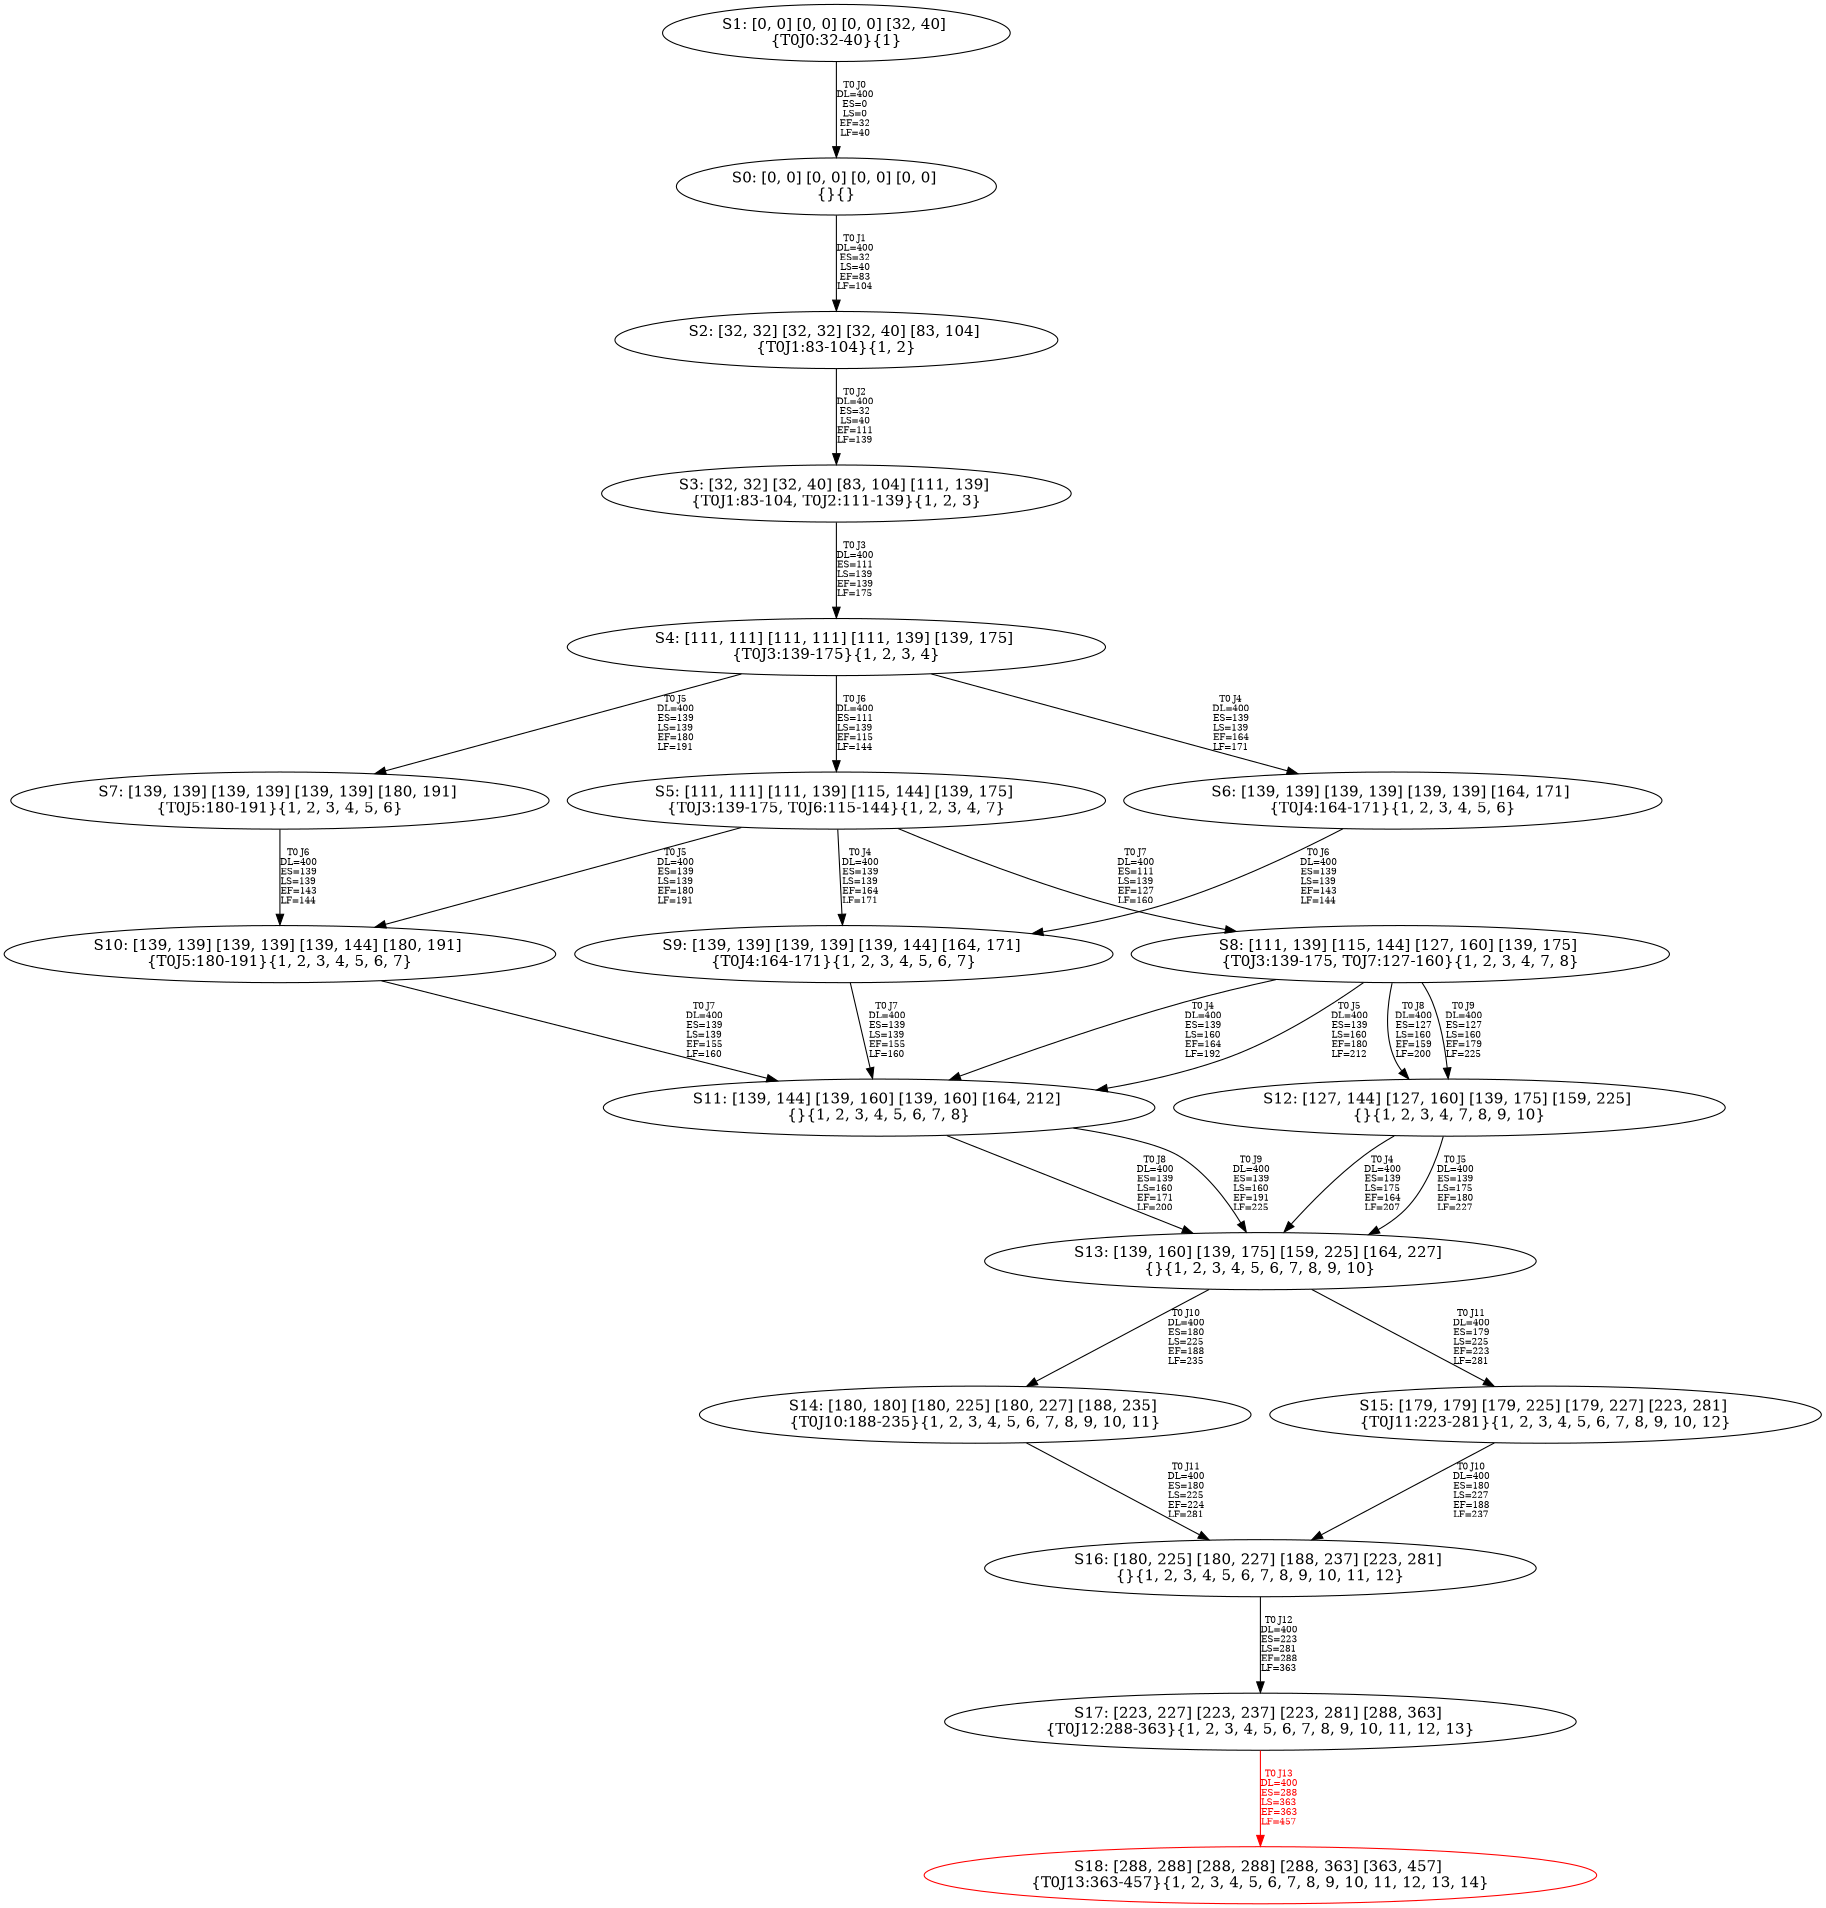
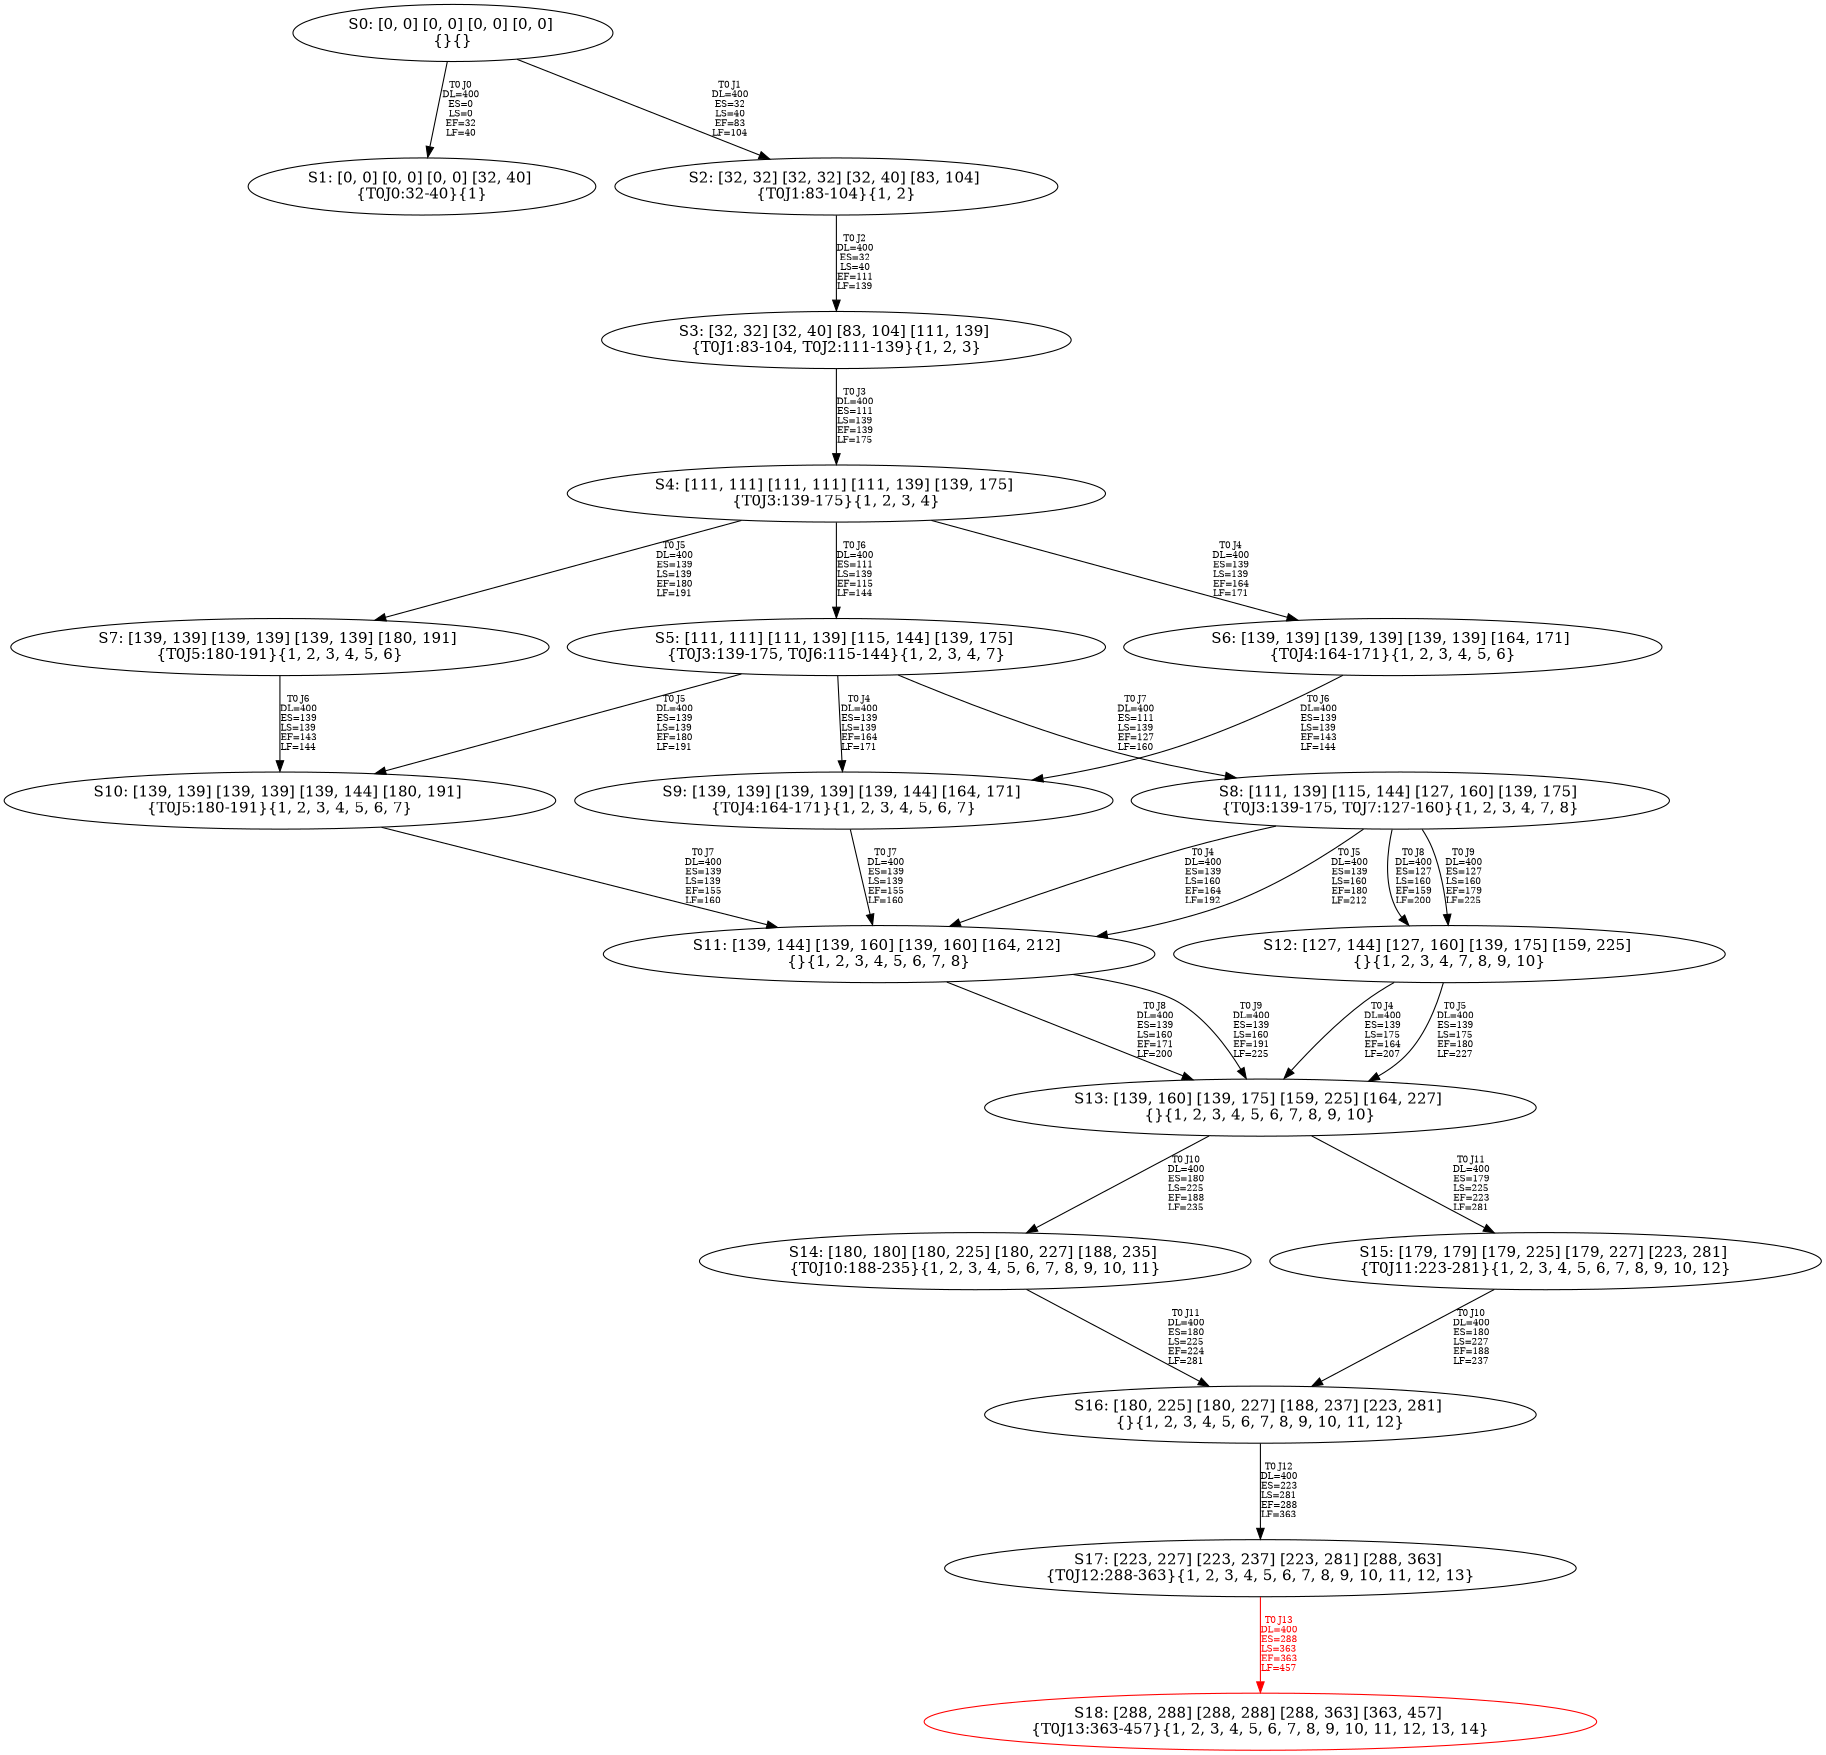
  digraph {
    edge [fontsize=8]
    n1 [label="S0: [0, 0] [0, 0] [0, 0] [0, 0] \n{}{}"]
    n2 [label="S1: [0, 0] [0, 0] [0, 0] [32, 40] \n{T0J0:32-40}{1}"]
    n3 [label="S2: [32, 32] [32, 32] [32, 40] [83, 104] \n{T0J1:83-104}{1, 2}"]
    n4 [label="S3: [32, 32] [32, 40] [83, 104] [111, 139] \n{T0J1:83-104, T0J2:111-139}{1, 2, 3}"]
    n5 [label="S4: [111, 111] [111, 111] [111, 139] [139, 175] \n{T0J3:139-175}{1, 2, 3, 4}"]
    n6 [label="S5: [111, 111] [111, 139] [115, 144] [139, 175] \n{T0J3:139-175, T0J6:115-144}{1, 2, 3, 4, 7}"]
    n7 [label="S6: [139, 139] [139, 139] [139, 139] [164, 171] \n{T0J4:164-171}{1, 2, 3, 4, 5, 6}"]
    n8 [label="S7: [139, 139] [139, 139] [139, 139] [180, 191] \n{T0J5:180-191}{1, 2, 3, 4, 5, 6}"]
    n9 [label="S8: [111, 139] [115, 144] [127, 160] [139, 175] \n{T0J3:139-175, T0J7:127-160}{1, 2, 3, 4, 7, 8}"]
    n10 [label="S9: [139, 139] [139, 139] [139, 144] [164, 171] \n{T0J4:164-171}{1, 2, 3, 4, 5, 6, 7}"]
    n11 [label="S10: [139, 139] [139, 139] [139, 144] [180, 191] \n{T0J5:180-191}{1, 2, 3, 4, 5, 6, 7}"]
    n12 [label="S11: [139, 144] [139, 160] [139, 160] [164, 212] \n{}{1, 2, 3, 4, 5, 6, 7, 8}"]
    n13 [label="S12: [127, 144] [127, 160] [139, 175] [159, 225] \n{}{1, 2, 3, 4, 7, 8, 9, 10}"]
    n14 [label="S13: [139, 160] [139, 175] [159, 225] [164, 227] \n{}{1, 2, 3, 4, 5, 6, 7, 8, 9, 10}"]
    n15 [label="S14: [180, 180] [180, 225] [180, 227] [188, 235] \n{T0J10:188-235}{1, 2, 3, 4, 5, 6, 7, 8, 9, 10, 11}"]
    n16 [label="S15: [179, 179] [179, 225] [179, 227] [223, 281] \n{T0J11:223-281}{1, 2, 3, 4, 5, 6, 7, 8, 9, 10, 12}"]
    n17 [label="S16: [180, 225] [180, 227] [188, 237] [223, 281] \n{}{1, 2, 3, 4, 5, 6, 7, 8, 9, 10, 11, 12}"]
    n18 [label="S17: [223, 227] [223, 237] [223, 281] [288, 363] \n{T0J12:288-363}{1, 2, 3, 4, 5, 6, 7, 8, 9, 10, 11, 12, 13}"]
    n19 [color=Red label="S18: [288, 288] [288, 288] [288, 363] [363, 457] \n{T0J13:363-457}{1, 2, 3, 4, 5, 6, 7, 8, 9, 10, 11, 12, 13, 14}"]
-   n2 -> n1 [label="T0 J0\nDL=400\nES=0\nLS=0\nEF=32\nLF=40"]
+   n1 -> n2 [label="T0 J0\nDL=400\nES=0\nLS=0\nEF=32\nLF=40"]
    n1 -> n3 [label="T0 J1\nDL=400\nES=32\nLS=40\nEF=83\nLF=104"]
    n3 -> n4 [label="T0 J2\nDL=400\nES=32\nLS=40\nEF=111\nLF=139"]
    n4 -> n5 [label="T0 J3\nDL=400\nES=111\nLS=139\nEF=139\nLF=175"]
    n5 -> n6 [label="T0 J6\nDL=400\nES=111\nLS=139\nEF=115\nLF=144"]
    n5 -> n7 [label="T0 J4\nDL=400\nES=139\nLS=139\nEF=164\nLF=171"]
    n5 -> n8 [label="T0 J5\nDL=400\nES=139\nLS=139\nEF=180\nLF=191"]
    n6 -> n9 [label="T0 J7\nDL=400\nES=111\nLS=139\nEF=127\nLF=160"]
    n6 -> n10 [label="T0 J4\nDL=400\nES=139\nLS=139\nEF=164\nLF=171"]
    n6 -> n11 [label="T0 J5\nDL=400\nES=139\nLS=139\nEF=180\nLF=191"]
    n7 -> n10 [label="T0 J6\nDL=400\nES=139\nLS=139\nEF=143\nLF=144"]
    n8 -> n11 [label="T0 J6\nDL=400\nES=139\nLS=139\nEF=143\nLF=144"]
    n9 -> n12 [label="T0 J4\nDL=400\nES=139\nLS=160\nEF=164\nLF=192"]
    n9 -> n12 [label="T0 J5\nDL=400\nES=139\nLS=160\nEF=180\nLF=212"]
    n9 -> n13 [label="T0 J8\nDL=400\nES=127\nLS=160\nEF=159\nLF=200"]
    n9 -> n13 [label="T0 J9\nDL=400\nES=127\nLS=160\nEF=179\nLF=225"]
    n10 -> n12 [label="T0 J7\nDL=400\nES=139\nLS=139\nEF=155\nLF=160"]
    n11 -> n12 [label="T0 J7\nDL=400\nES=139\nLS=139\nEF=155\nLF=160"]
    n12 -> n14 [label="T0 J8\nDL=400\nES=139\nLS=160\nEF=171\nLF=200"]
    n12 -> n14 [label="T0 J9\nDL=400\nES=139\nLS=160\nEF=191\nLF=225"]
    n13 -> n14 [label="T0 J4\nDL=400\nES=139\nLS=175\nEF=164\nLF=207"]
    n13 -> n14 [label="T0 J5\nDL=400\nES=139\nLS=175\nEF=180\nLF=227"]
    n14 -> n15 [label="T0 J10\nDL=400\nES=180\nLS=225\nEF=188\nLF=235"]
    n14 -> n16 [label="T0 J11\nDL=400\nES=179\nLS=225\nEF=223\nLF=281"]
    n15 -> n17 [label="T0 J11\nDL=400\nES=180\nLS=225\nEF=224\nLF=281"]
    n16 -> n17 [label="T0 J10\nDL=400\nES=180\nLS=227\nEF=188\nLF=237"]
    n17 -> n18 [label="T0 J12\nDL=400\nES=223\nLS=281\nEF=288\nLF=363"]
    n18 -> n19 [color=Red fontcolor=Red label="T0 J13\nDL=400\nES=288\nLS=363\nEF=363\nLF=457"]
  }
